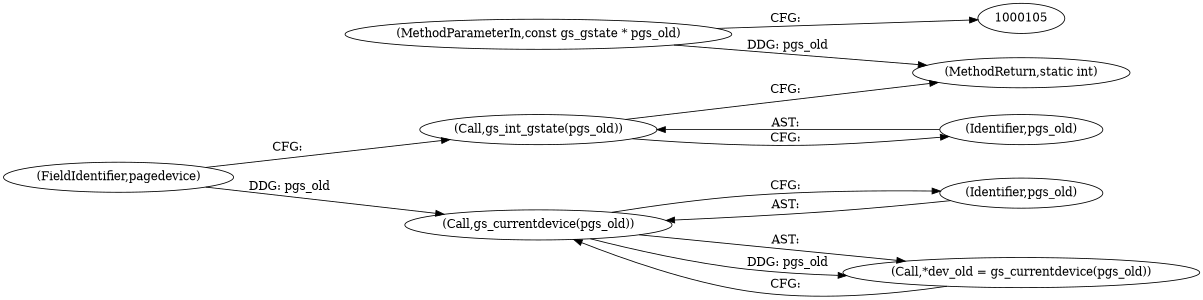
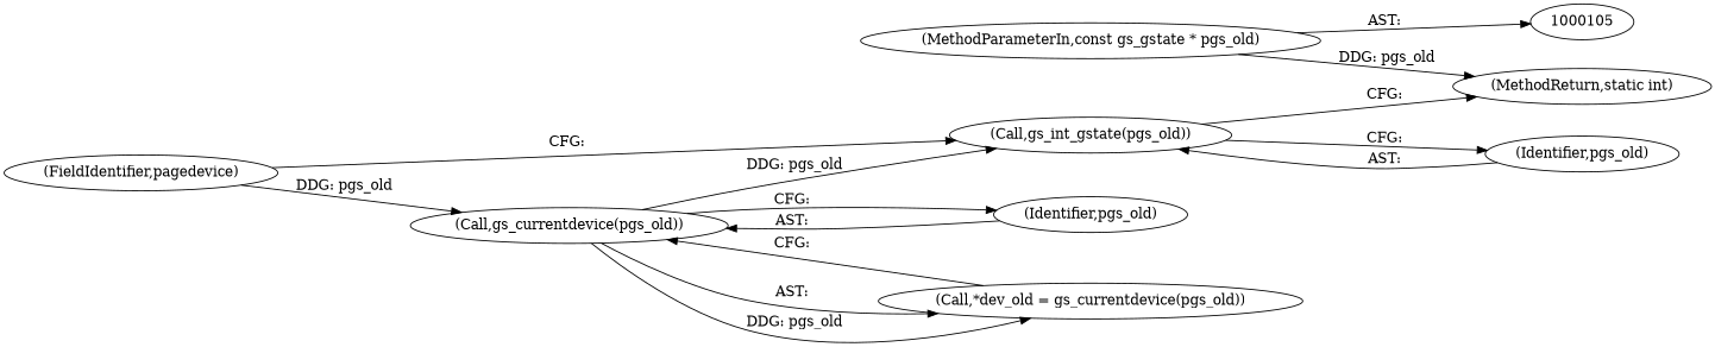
  digraph {
    rankdir=LR
    n1 [label="(Call,gs_int_gstate(pgs_old))"]
    n2 [label="(MethodReturn,static int)"]
    n3 [label="(Identifier,pgs_old)"]
    n4 [label="(Call,gs_currentdevice(pgs_old))"]
    n5 [label="(Identifier,pgs_old)"]
    n6 [label="(Call,*dev_old = gs_currentdevice(pgs_old))"]
    n7 [label="(MethodParameterIn,const gs_gstate * pgs_old)"]
    1000105
    n9 [label="(FieldIdentifier,pagedevice)"]
    n1 -> n2 [label="CFG: "]
    n1 -> n3 [label="CFG: "]
    n3 -> n1 [label="AST: "]
+   n4 -> n1 [label="DDG: pgs_old"]
    n4 -> n5 [label="CFG: "]
    n4 -> n6 [label="AST: "]
    n4 -> n6 [label="DDG: pgs_old"]
    n5 -> n4 [label="AST: "]
    n6 -> n4 [label="CFG: "]
    n7 -> n2 [label="DDG: pgs_old"]
-   n7 -> 1000105 [label="CFG: "]
+   n7 -> 1000105 [label="AST: "]
    n9 -> n1 [label="CFG: "]
    n9 -> n4 [label="DDG: pgs_old"]
  }
